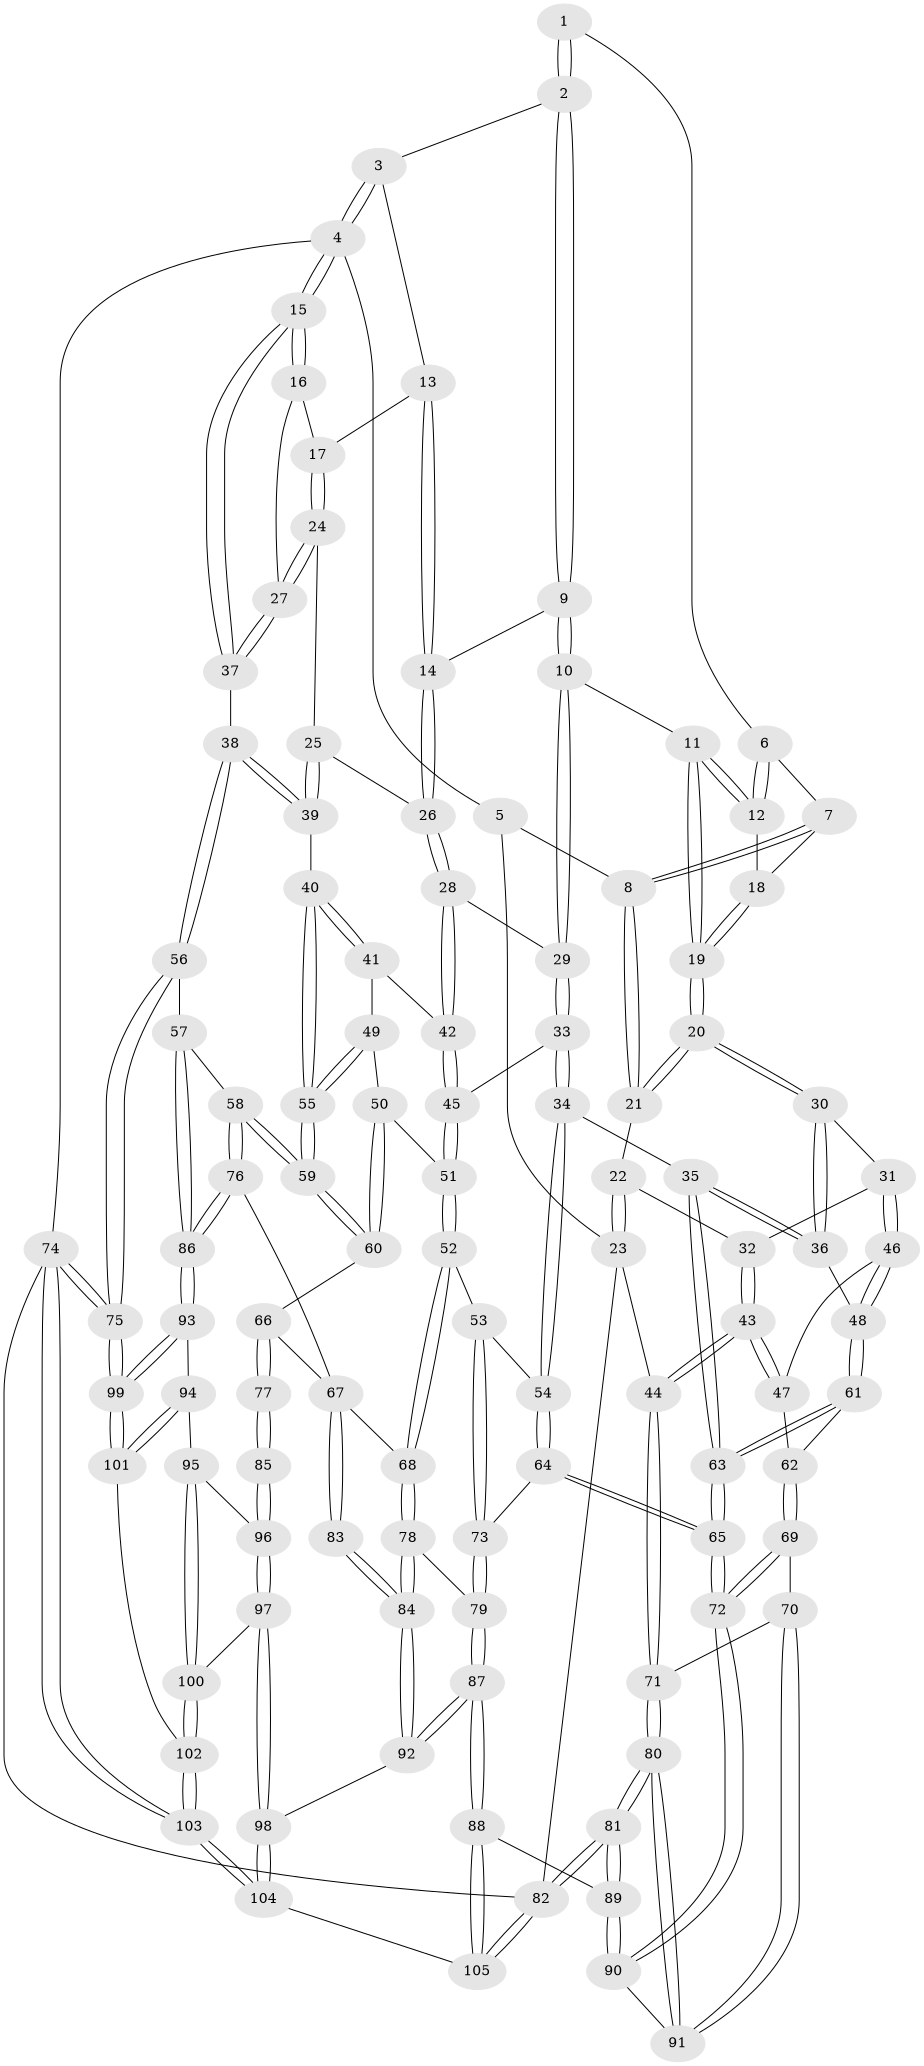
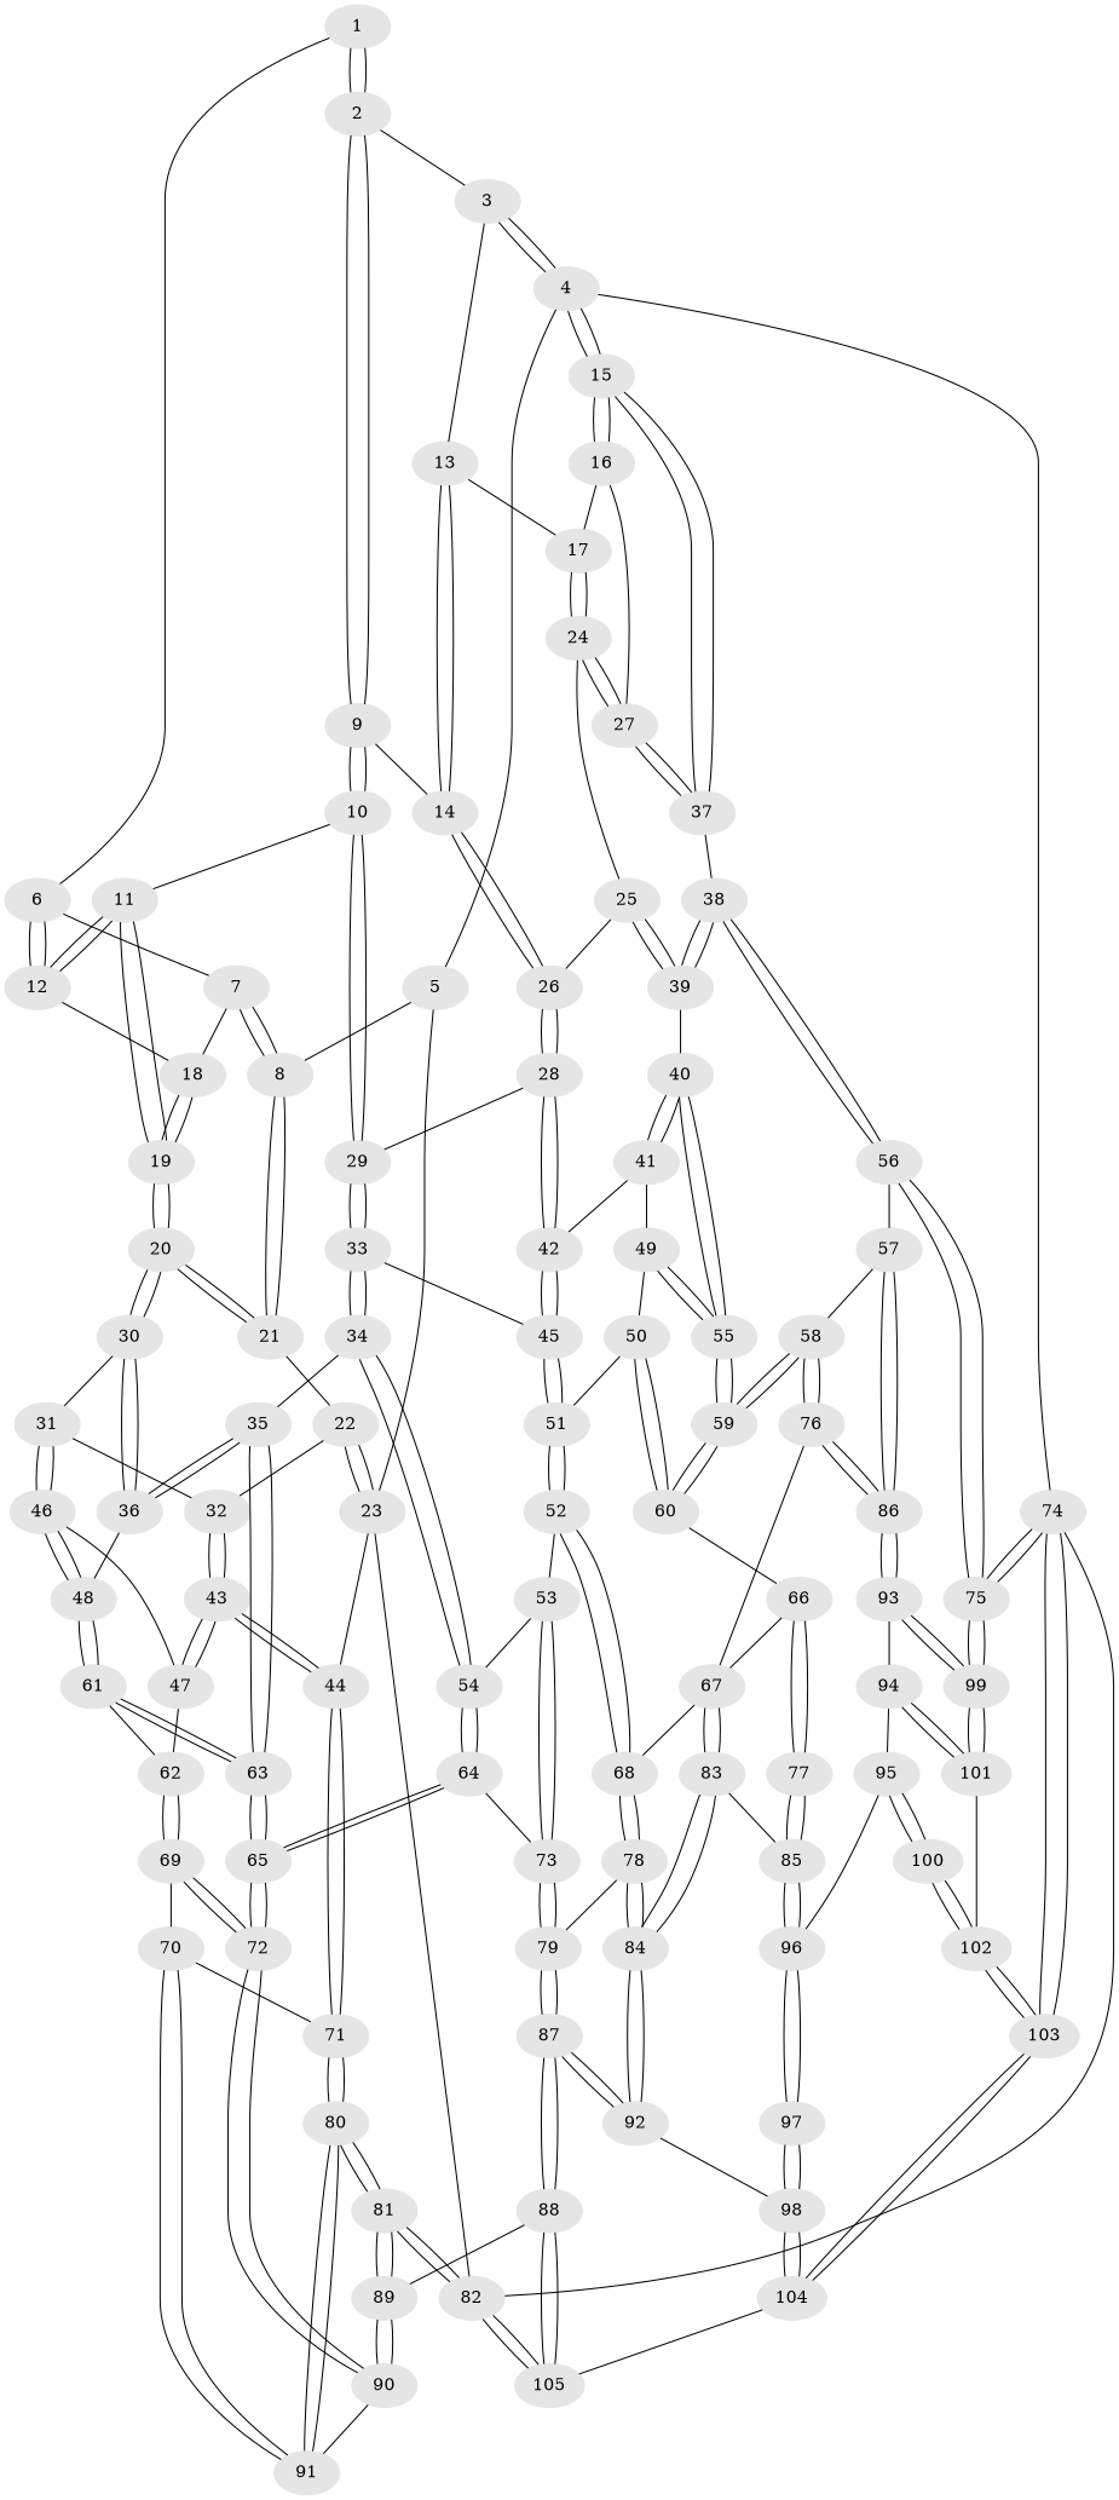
  graph {
    node [color=gray90 style=filled]
    1
    2
    6
    3
    9
    7
    12
    4
    13
    10
    14
    5
    15
    74
    17
    8
    23
    16
    37
    82
    75
    103
    21
    44
    18
    19
    22
    11
    29
    26
    33
    20
    24
    28
    27
    38
    25
    30
    31
    36
    32
    43
    71
    105
    39
    40
    42
    45
    34
    46
    48
    47
    35
    54
    51
    63
    64
    65
    61
    56
    57
    41
    55
    49
    59
    50
    62
    80
    52
    69
    60
    66
    53
    68
    73
    78
    79
    58
    86
    99
    76
    93
    67
    77
    72
    70
    90
    83
    85
    84
    91
    81
    87
    104
    101
    96
    92
    88
    89
    98
    97
    94
    95
    100
    102
    1 -- 2
    1 -- 2
    1 -- 6
    2 -- 3
    2 -- 9
    2 -- 9
    6 -- 7
    6 -- 12
    6 -- 12
    3 -- 4
    3 -- 4
    3 -- 13
    9 -- 10
    9 -- 10
    9 -- 14
    7 -- 8
    7 -- 8
    7 -- 18
    12 -- 18
    4 -- 5
    4 -- 15
    4 -- 15
    4 -- 74
    13 -- 14
    13 -- 14
    13 -- 17
    10 -- 11
    10 -- 29
    10 -- 29
    14 -- 26
    14 -- 26
    5 -- 8
    5 -- 23
    15 -- 16
    15 -- 16
    15 -- 37
    15 -- 37
    74 -- 82
    74 -- 75
    74 -- 75
    74 -- 103
    74 -- 103
    17 -- 24
    17 -- 24
    8 -- 21
    8 -- 21
    23 -- 82
    23 -- 44
    16 -- 17
    16 -- 27
    37 -- 38
    82 -- 105
    82 -- 105
    75 -- 99
    75 -- 99
    103 -- 104
    103 -- 104
    21 -- 22
    44 -- 71
    44 -- 71
    18 -- 19
    18 -- 19
    19 -- 20
    19 -- 20
    22 -- 23
    22 -- 23
    22 -- 32
    11 -- 12
    11 -- 12
    11 -- 19
    11 -- 19
    29 -- 33
    29 -- 33
    26 -- 28
    26 -- 28
    33 -- 45
    33 -- 34
    33 -- 34
    20 -- 21
    20 -- 21
    20 -- 30
    20 -- 30
    24 -- 27
    24 -- 27
    24 -- 25
    28 -- 29
    28 -- 42
    28 -- 42
    27 -- 37
    27 -- 37
    38 -- 39
    38 -- 39
    38 -- 56
    38 -- 56
    25 -- 26
    25 -- 39
    25 -- 39
    30 -- 31
    30 -- 36
    30 -- 36
    31 -- 32
    31 -- 46
    31 -- 46
    36 -- 48
    32 -- 43
    32 -- 43
    43 -- 44
    43 -- 44
    43 -- 47
    43 -- 47
    71 -- 80
    71 -- 80
    39 -- 40
    40 -- 41
    40 -- 41
    40 -- 55
    40 -- 55
    42 -- 45
    42 -- 45
    45 -- 51
    45 -- 51
    34 -- 35
    34 -- 54
    34 -- 54
    46 -- 48
    46 -- 48
    46 -- 47
    48 -- 61
    48 -- 61
    47 -- 62
    35 -- 36
    35 -- 36
    35 -- 63
    35 -- 63
    54 -- 64
    54 -- 64
    51 -- 52
    51 -- 52
    63 -- 65
    63 -- 65
    64 -- 65
    64 -- 65
    64 -- 73
    65 -- 72
    65 -- 72
    61 -- 63
    61 -- 63
    61 -- 62
    56 -- 75
    56 -- 75
    56 -- 57
    57 -- 58
    57 -- 86
    57 -- 86
    41 -- 42
    41 -- 49
    55 -- 59
    55 -- 59
    49 -- 55
    49 -- 55
    49 -- 50
    59 -- 60
    59 -- 60
    50 -- 51
    50 -- 60
    50 -- 60
    62 -- 69
    62 -- 69
    80 -- 91
    80 -- 91
    80 -- 81
    80 -- 81
    52 -- 53
    52 -- 68
    52 -- 68
    69 -- 72
    69 -- 72
    69 -- 70
    60 -- 66
    66 -- 67
    66 -- 77
    66 -- 77
    53 -- 54
    53 -- 73
    53 -- 73
    68 -- 78
    68 -- 78
    73 -- 79
    73 -- 79
    78 -- 79
    78 -- 84
    78 -- 84
    79 -- 87
    79 -- 87
    58 -- 59
    58 -- 59
    58 -- 76
    58 -- 76
    86 -- 93
    86 -- 93
    99 -- 101
    99 -- 101
    76 -- 86
    76 -- 86
    76 -- 67
    93 -- 99
    93 -- 99
    93 -- 94
    67 -- 68
    67 -- 83
    67 -- 83
    77 -- 85
    77 -- 85
    72 -- 90
    72 -- 90
    70 -- 71
    70 -- 91
    70 -- 91
    90 -- 91
+   83 -- 85
    83 -- 84
    83 -- 84
    85 -- 96
    85 -- 96
    84 -- 92
    84 -- 92
    81 -- 82
    81 -- 82
    81 -- 89
    81 -- 89
    87 -- 92
    87 -- 92
    87 -- 88
    87 -- 88
    104 -- 105
    101 -- 102
    96 -- 97
    96 -- 97
    92 -- 98
    88 -- 105
    88 -- 105
    88 -- 89
    89 -- 90
    89 -- 90
    98 -- 104
    98 -- 104
    97 -- 98
    97 -- 98
-   97 -- 100
    94 -- 101
    94 -- 101
    94 -- 95
    95 -- 96
    95 -- 100
    95 -- 100
    100 -- 102
    100 -- 102
    102 -- 103
    102 -- 103
  }
